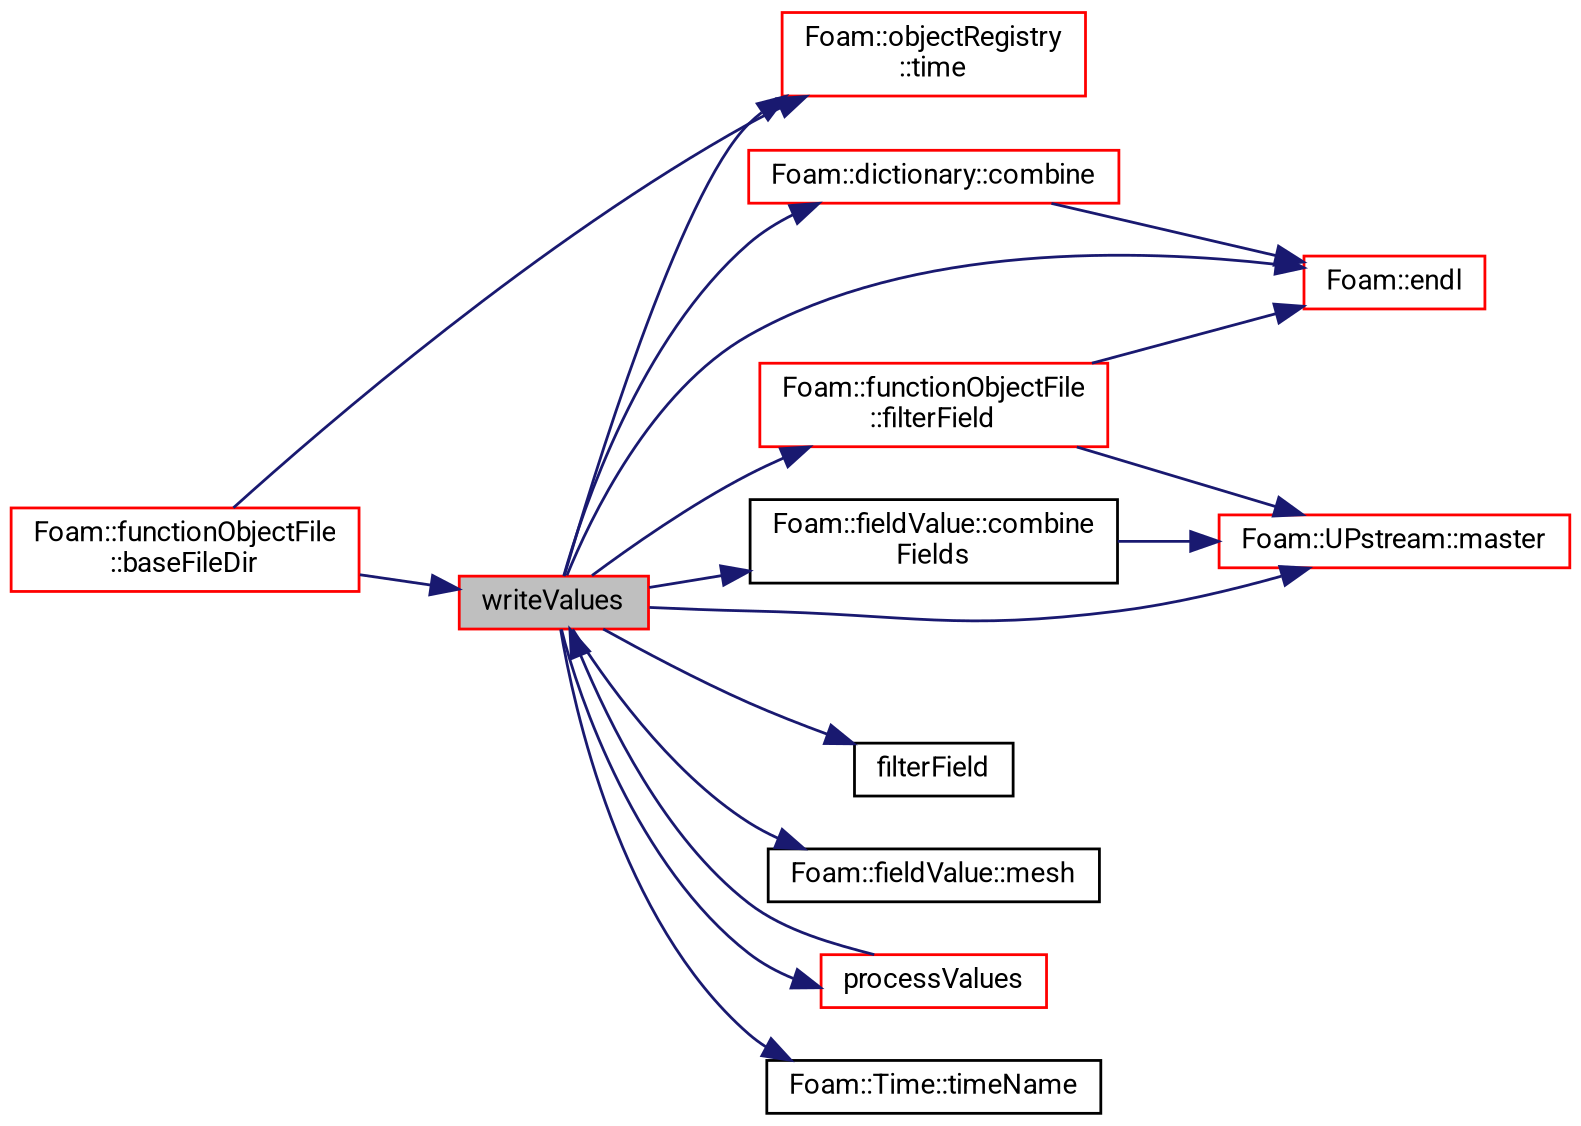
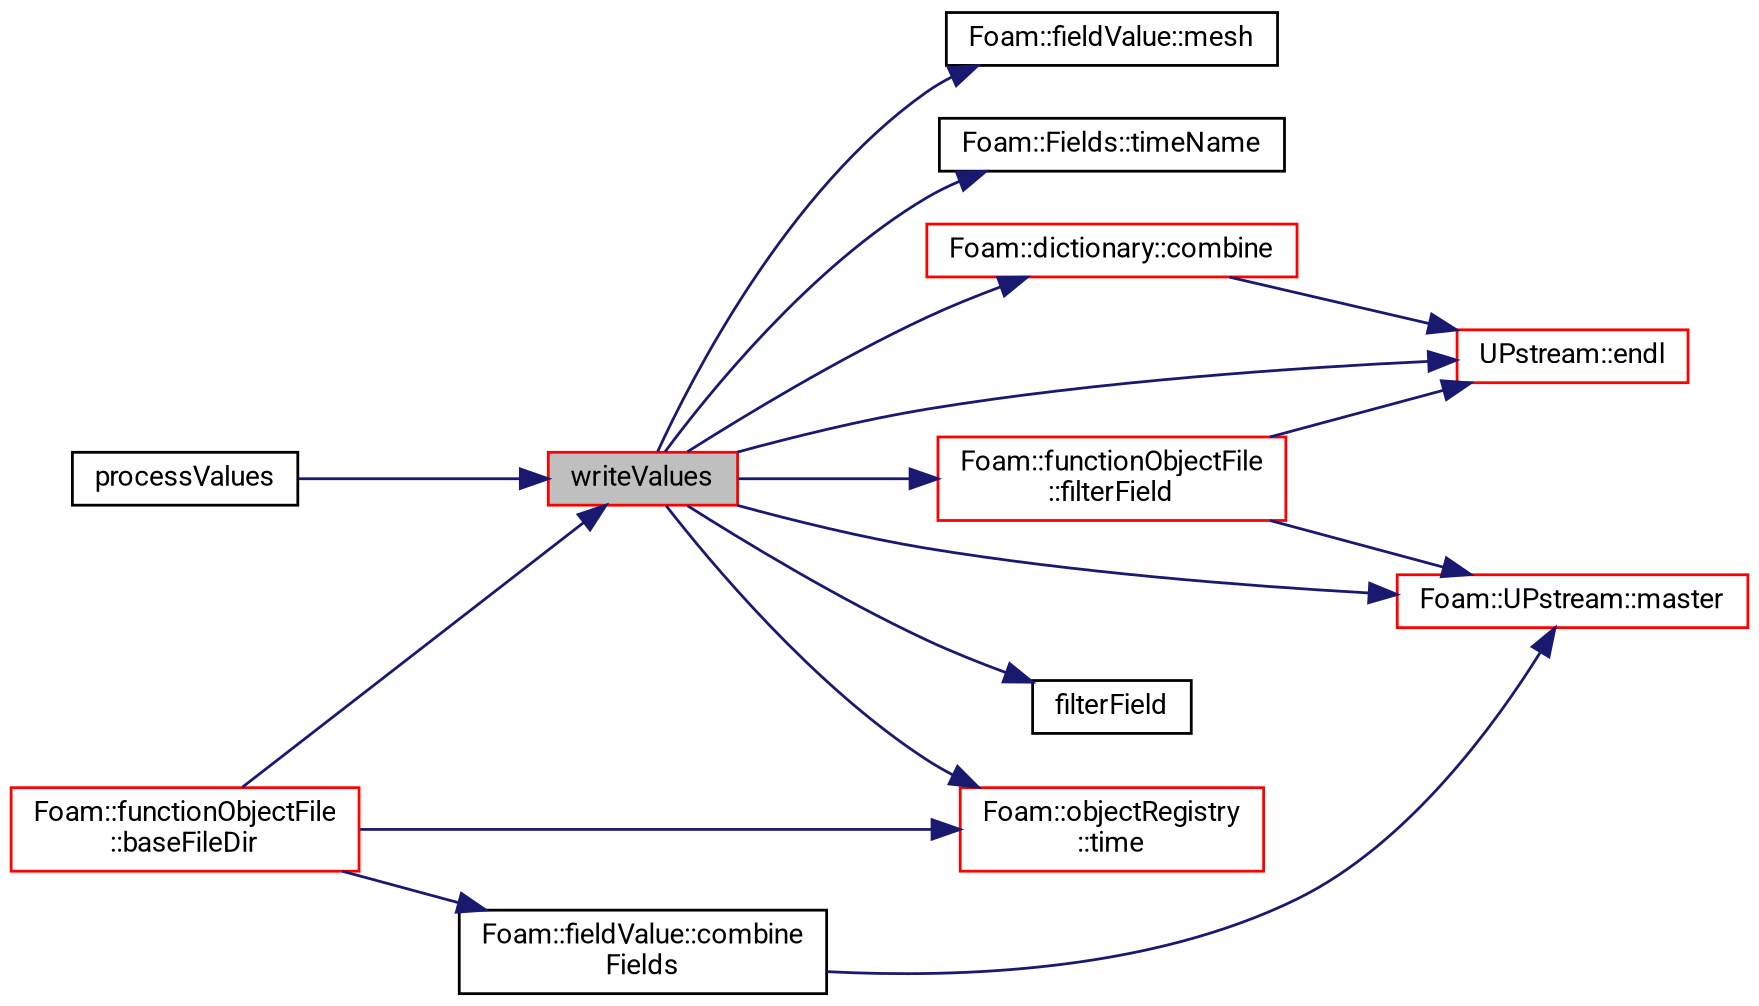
  digraph {
    fontname=Roboto
    rankdir=LR
    node [color=red fontname=Roboto fontsize=10 shape=record]
    edge [color=midnightblue fontname=Roboto fontsize=10 labelfontname=Helvetica labelfontsize=10 style=solid]
    n1 [fillcolor=grey75 fontcolor=black height=0.2 label=writeValues style=filled width=0.4]
    n2 [height=0.2 label="Foam::dictionary::combine" width=0.4]
-   n3 [height=0.2 label="Foam::endl" width=0.4]
+   n3 [height=0.2 label="UPstream::endl" width=0.4]
    n4 [height=0.2 label="Foam::objectRegistry\l::time" width=0.4]
    n5 [color=black height=0.2 label="Foam::fieldValue::combine\lFields" width=0.4]
    n6 [height=0.2 label="Foam::UPstream::master" width=0.4]
    n7 [height=0.2 label="Foam::functionObjectFile\l::filterField" width=0.4]
    n8 [color=black height=0.2 label=filterField width=0.4]
    n9 [color=black height=0.2 label="Foam::fieldValue::mesh" width=0.4]
-   n10 [height=0.2 label=processValues width=0.4]
-   n11 [color=black height=0.2 label="Foam::Time::timeName" width=0.4]
+   n10 [color=black height=0.2 label=processValues width=0.4]
+   n11 [color=black height=0.2 label="Foam::Fields::timeName" width=0.4]
    n12 [height=0.2 label="Foam::functionObjectFile\l::baseFileDir" width=0.4]
    n1 -> n2
    n1 -> n3
    n1 -> n4
-   n1 -> n5
+   n12 -> n5
    n1 -> n6
    n1 -> n7
    n1 -> n8
    n1 -> n9
-   n1 -> n10
    n1 -> n11
    n2 -> n3
    n5 -> n6
    n7 -> n3
    n7 -> n6
    n10 -> n1
    n12 -> n1
    n12 -> n4
  }
